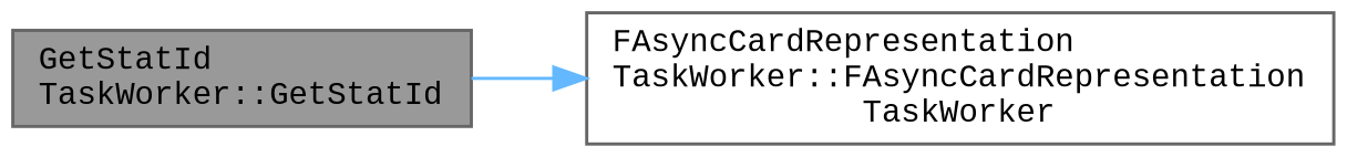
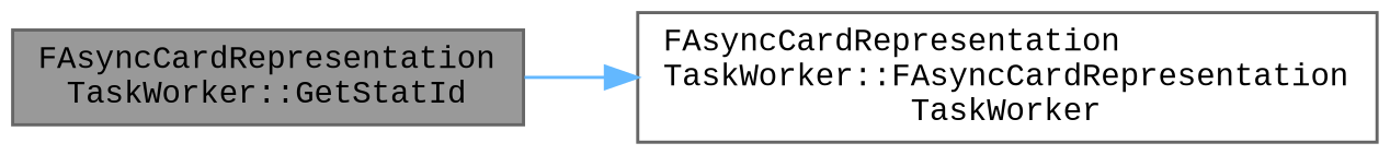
  digraph {
    rankdir=LR
    fontname="Liberation Mono"
    node [fontname="Liberation Mono" fontsize=10 shape=box style=filled]
-   n1 [color=gray40 fillcolor=grey60 fontcolor=black height=0.2 label="GetStatId\lTaskWorker::GetStatId" width=0.4]
+   n1 [color=gray40 fillcolor=grey60 fontcolor=black height=0.2 label="FAsyncCardRepresentation\lTaskWorker::GetStatId" width=0.4]
    n2 [color=grey40 fillcolor=white height=0.2 label="FAsyncCardRepresentation\lTaskWorker::FAsyncCardRepresentation\lTaskWorker" width=0.4]
    n1 -> n2 [color=steelblue1 fontname="Liberation Mono" fontsize=10 labelfontname=Helvetica labelfontsize=10 style=solid]
  }
